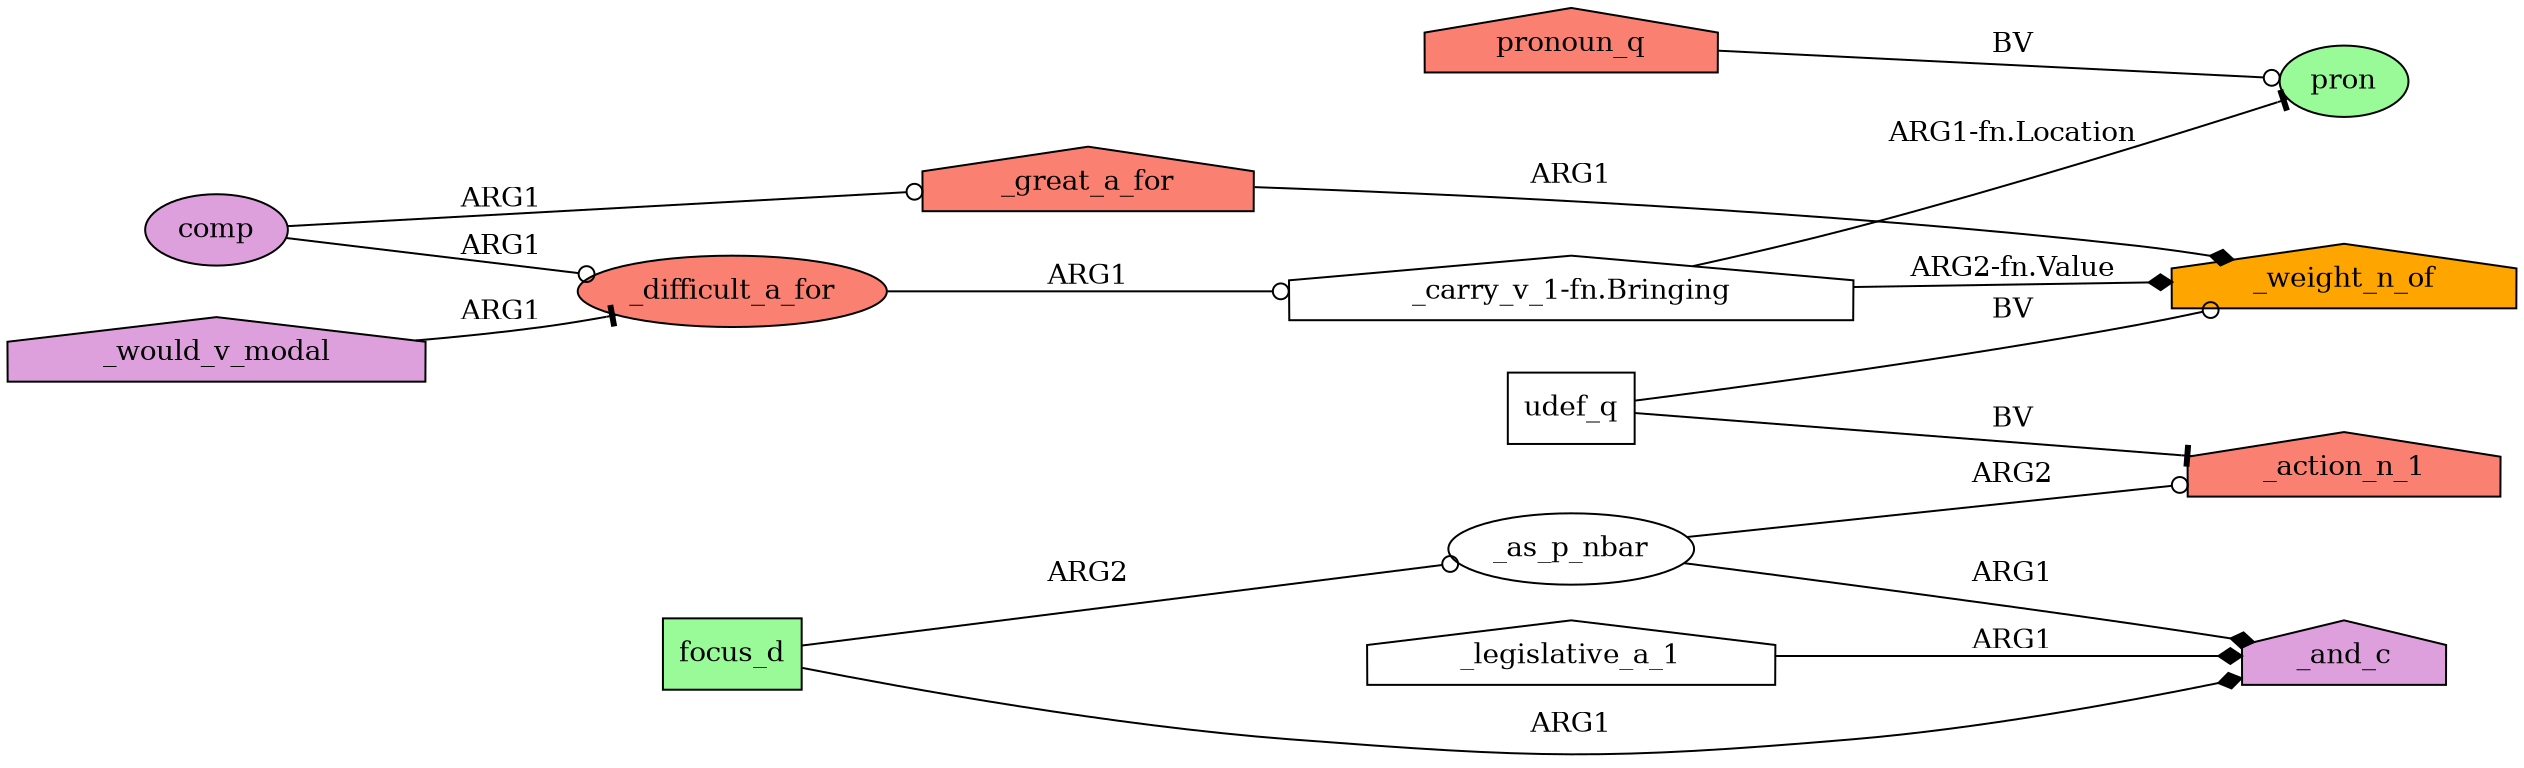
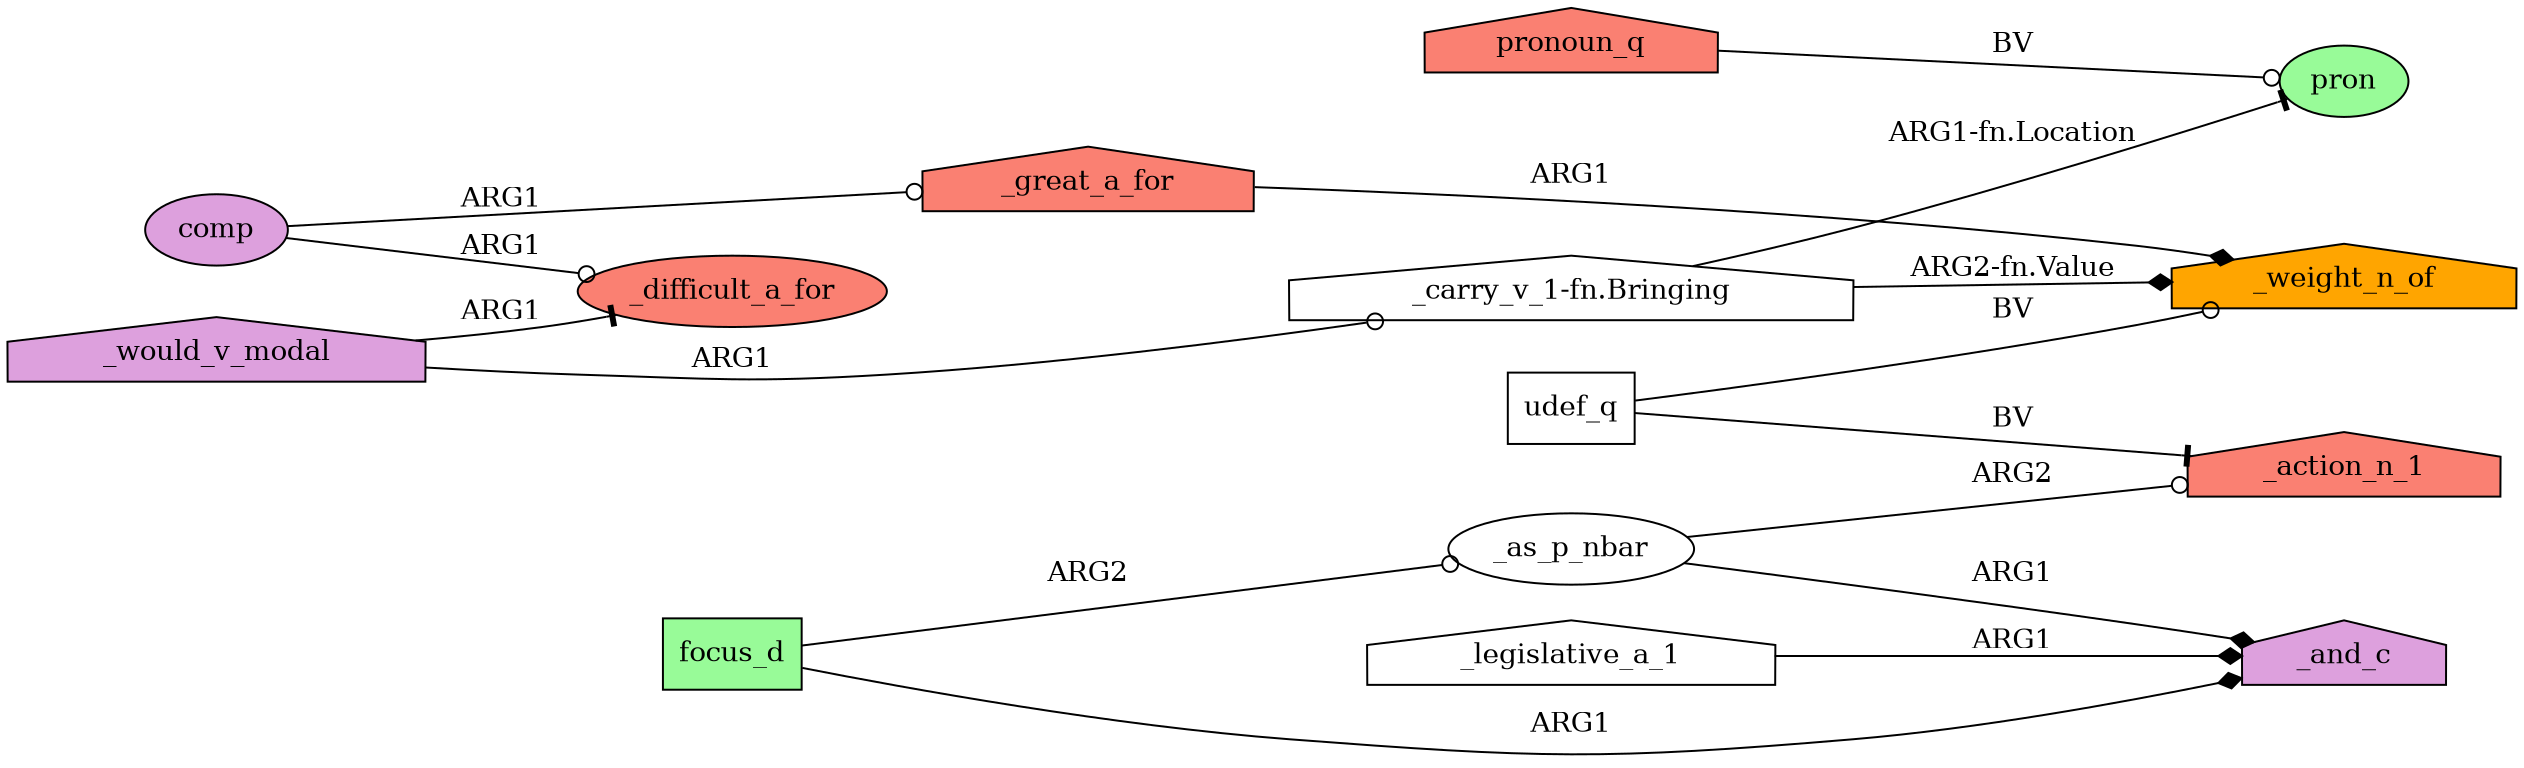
  digraph {
    rankdir=LR
    node [fillcolor=salmon shape=house style=filled]
    edge [arrowhead=odot]
    _difficult_a_for [shape=ellipse]
    pron [fillcolor=palegreen shape=ellipse]
    _legislative_a_1 [fillcolor=white]
    _and_c [fillcolor=plum]
    _would_v_modal [fillcolor=plum]
    "_carry_v_1-fn.Bringing" [fillcolor=white]
    _weight_n_of [fillcolor=orange]
    focus_d [fillcolor=palegreen shape=box]
    _as_p_nbar [fillcolor=white shape=ellipse]
    _action_n_1
    comp [fillcolor=plum shape=ellipse]
    _great_a_for
    udef_q [fillcolor=white shape=box]
    pronoun_q
    _legislative_a_1 -> _and_c [arrowhead=diamond label=ARG1]
    _would_v_modal -> _difficult_a_for [arrowhead=tee label=ARG1]
-   _difficult_a_for -> "_carry_v_1-fn.Bringing" [label=ARG1]
+   _would_v_modal -> "_carry_v_1-fn.Bringing" [label=ARG1]
    "_carry_v_1-fn.Bringing" -> pron [arrowhead=tee label="ARG1-fn.Location"]
    "_carry_v_1-fn.Bringing" -> _weight_n_of [arrowhead=diamond label="ARG2-fn.Value"]
    focus_d -> _and_c [arrowhead=diamond label=ARG1]
    focus_d -> _as_p_nbar [label=ARG2]
    _as_p_nbar -> _and_c [arrowhead=diamond label=ARG1]
    _as_p_nbar -> _action_n_1 [label=ARG2]
    comp -> _difficult_a_for [label=ARG1]
    comp -> _great_a_for [label=ARG1]
    _great_a_for -> _weight_n_of [arrowhead=diamond label=ARG1]
    udef_q -> _weight_n_of [label=BV]
    udef_q -> _action_n_1 [arrowhead=tee label=BV]
    pronoun_q -> pron [label=BV]
  }
